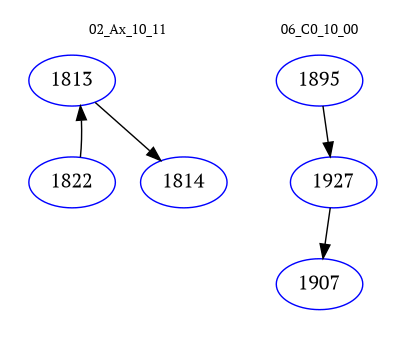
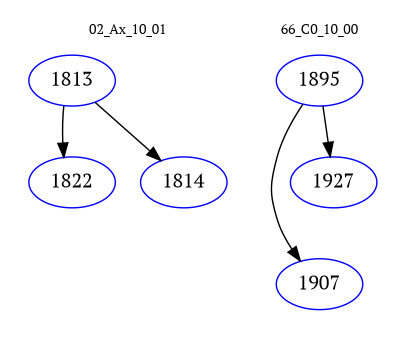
  digraph {
    fontname="PT Serif"
    node [color=blue fontname="PT Serif"]
    edge [color=black fontname="PT Serif"]
    n1 [label=1813]
    n2 [label=1822]
    n3 [label=1814]
    n4 [label=1895]
    n5 [label=1907]
    n6 [label=1927]
    subgraph cluster_1 {
      color=white
      fontsize=10
-     label="02_Ax_10_11"
+     label="02_Ax_10_01"
      n1
      n2
      n3
    }
    subgraph cluster_2 {
      color=white
      fontsize=10
-     label="06_C0_10_00"
+     label="66_C0_10_00"
      n4
      n5
      n6
    }
-   n2 -> n1
+   n1 -> n2
    n1 -> n3
-   n6 -> n5
+   n4 -> n5
    n4 -> n6
  }
